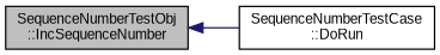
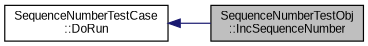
  digraph {
    rankdir=LR
    fontname="Liberation Sans"
    node [color=black fontname="Liberation Sans" fontsize=10 shape=record style=filled]
    n1 [fillcolor=grey75 fontcolor=black height=0.2 label="SequenceNumberTestObj\l::IncSequenceNumber" width=0.4]
    n2 [fillcolor=white height=0.2 label="SequenceNumberTestCase\l::DoRun" width=0.4]
-   n1 -> n2 [color=midnightblue dir=back fontname="Liberation Sans" fontsize=10 labelfontname=Helvetica labelfontsize=10 style=solid]
+   n2 -> n1 [color=midnightblue dir=back fontname="Liberation Sans" fontsize=10 labelfontname=Helvetica labelfontsize=10 style=solid]
  }
